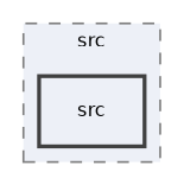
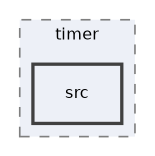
  digraph {
    compound=true
    n1 [color=grey25 fillcolor="#edf0f7" fontname=Helvetica fontsize=10 label=src shape=box style="filled,bold,"]
    subgraph cluster_1 {
      bgcolor="#edf0f7"
      fontname=Helvetica
      fontsize=10
-     label=src
+     label=timer
      pencolor=grey50
      style="filled,dashed,"
      n1
    }
  }
